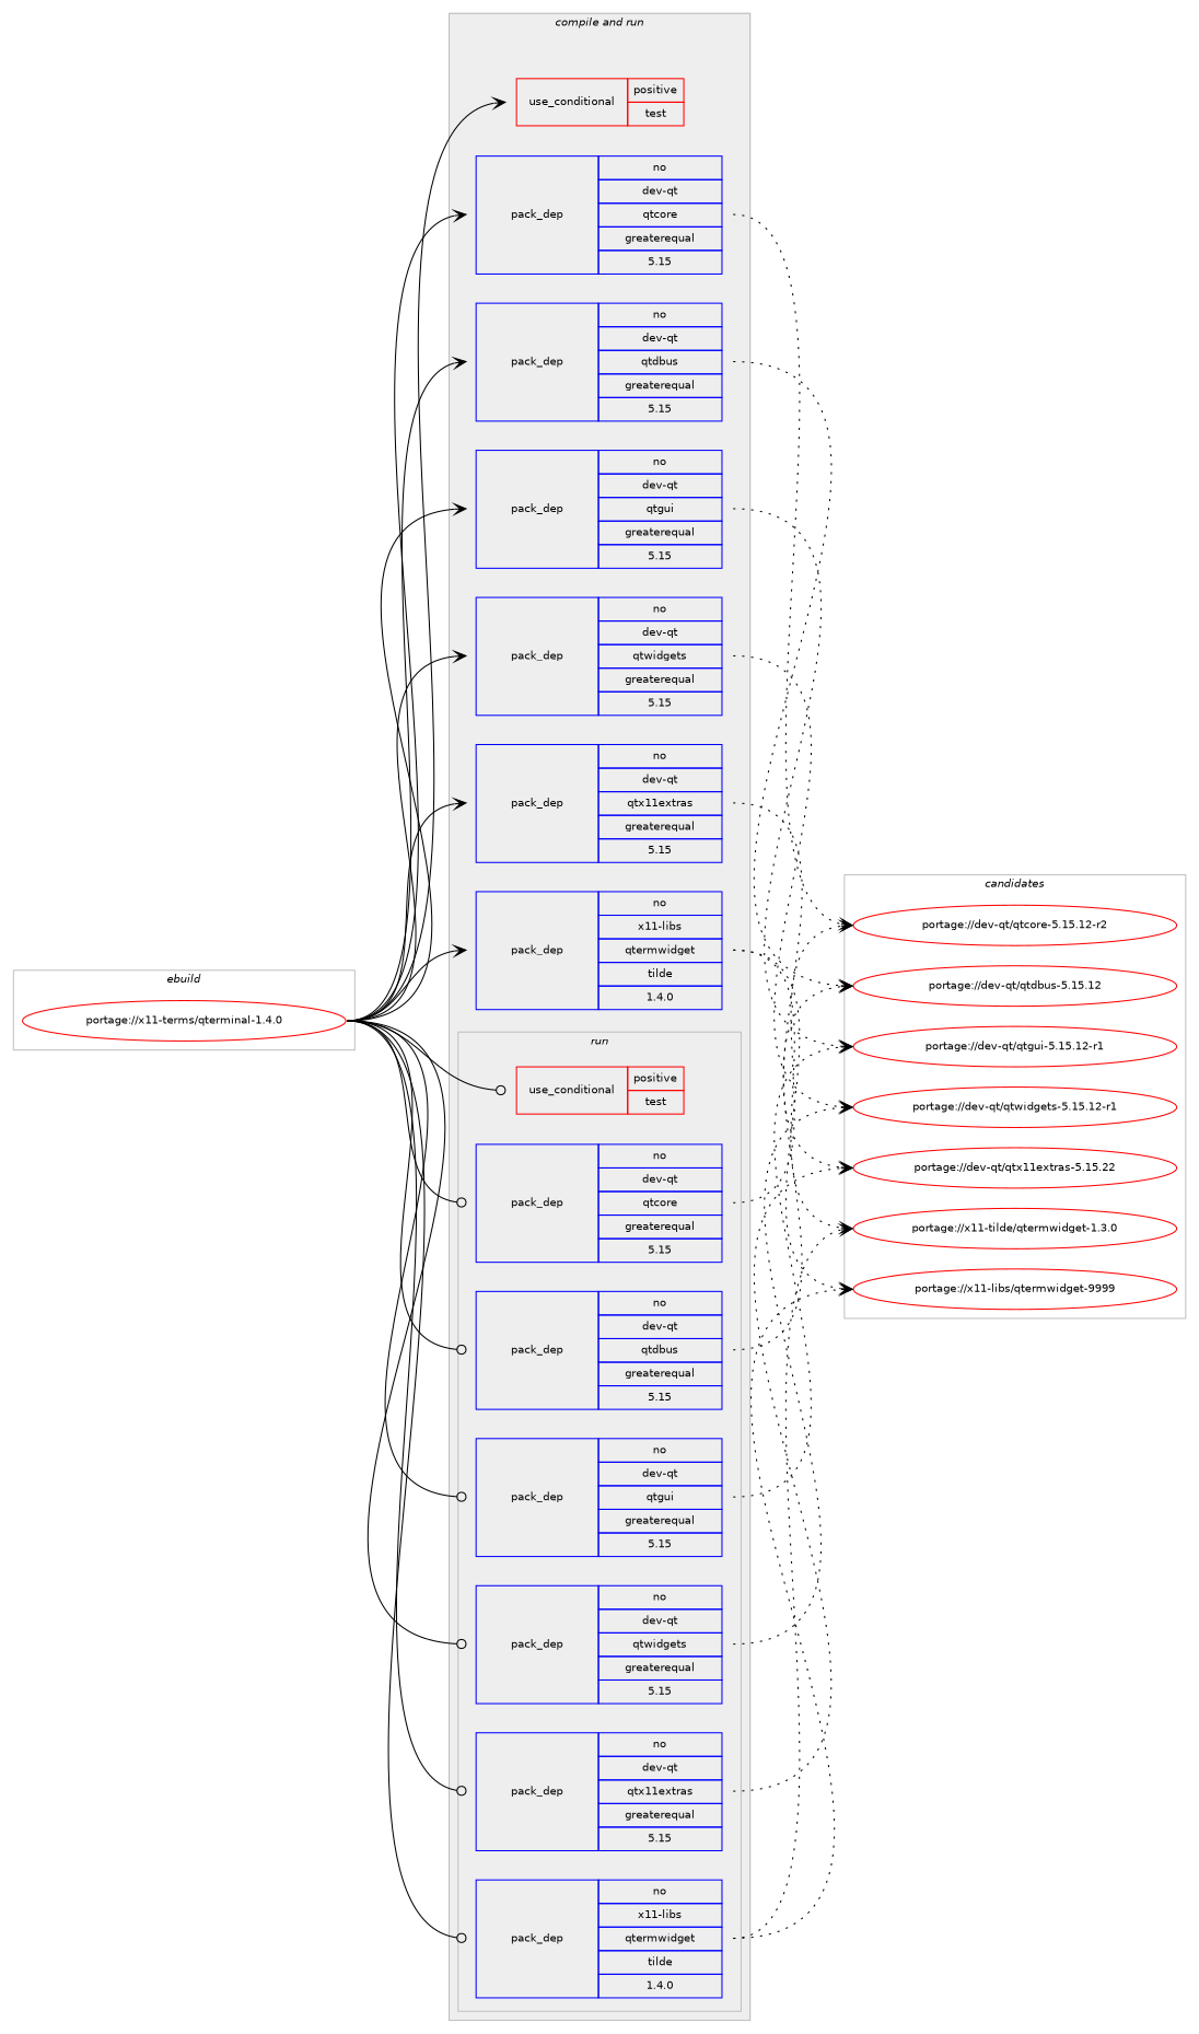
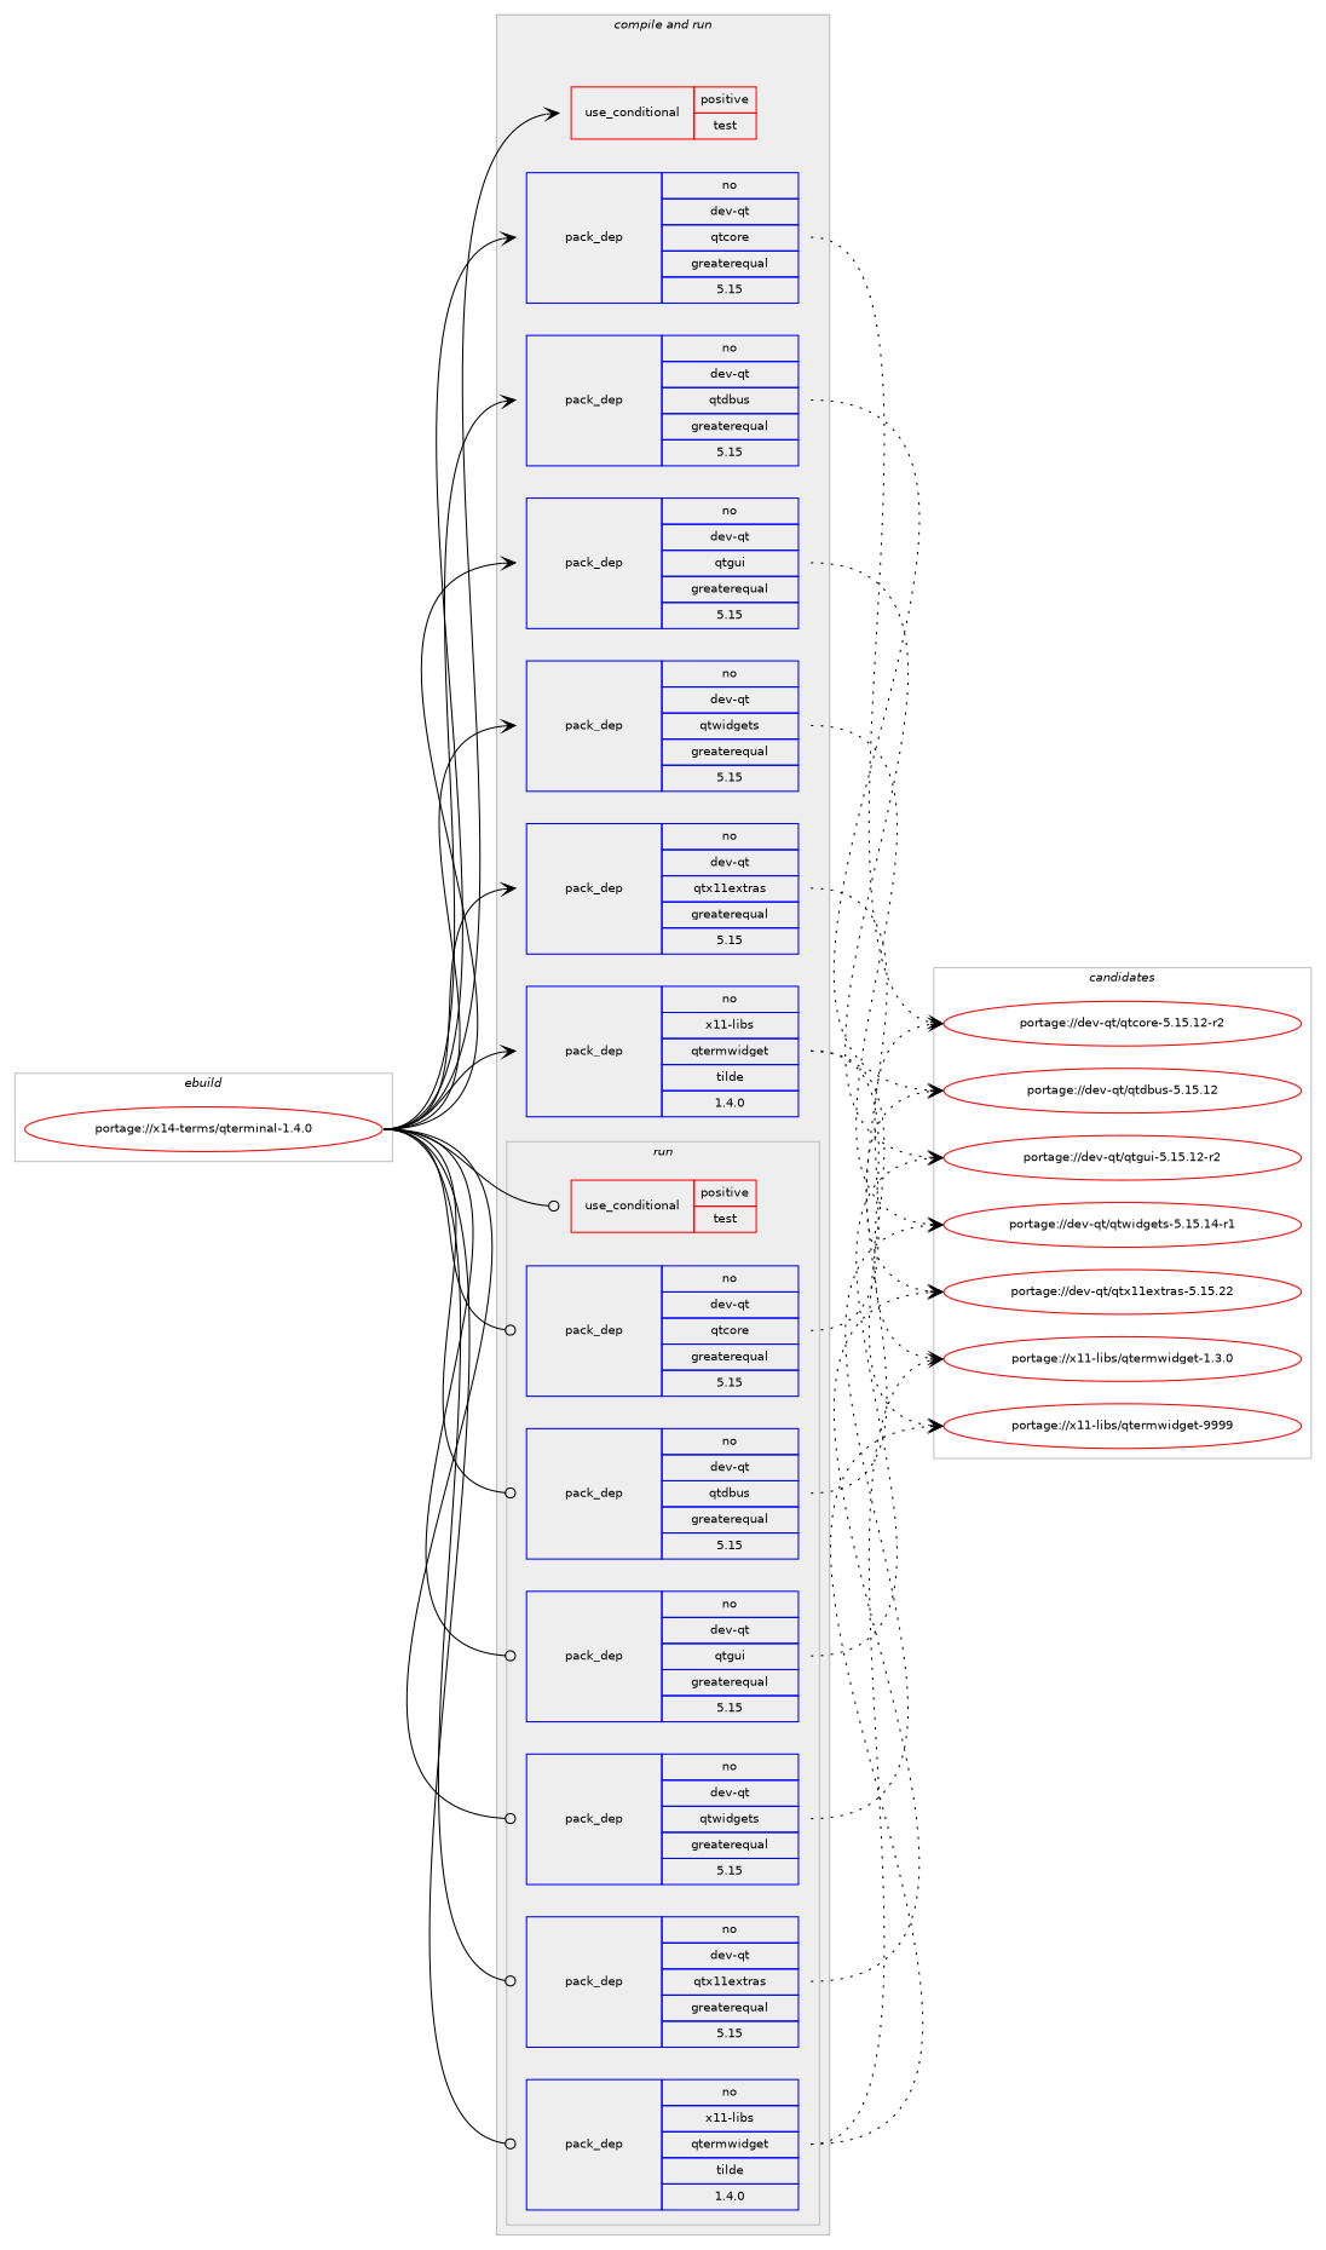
  digraph {
    compound=true
    concentrate=true
    fontname=Helvetica
    fontsize=10
    newrank=true
    rankdir=LR
    ranksep=1.5
    node [color=blue fontname=Helvetica fontsize=10 shape=none]
    edge [arrowhead=vee headport=w style=solid tailport=e weight=20]
-   n1 [color=red label="portage://x11-terms/qterminal-1.4.0" width=4 shape=""]
+   n1 [color=red label="portage://x14-terms/qterminal-1.4.0" width=4 shape=""]
    n2 [color=red label=<<TABLE BORDER="0" CELLBORDER="1" CELLSPACING="0" CELLPADDING="4"><TR><TD ROWSPAN="3" CELLPADDING="10">use_conditional</TD></TR><TR><TD>positive</TD></TR><TR><TD>test</TD></TR></TABLE>>]
    n3 [label=<<TABLE BORDER="0" CELLBORDER="1" CELLSPACING="0" CELLPADDING="4" WIDTH="220"><TR><TD ROWSPAN="6" CELLPADDING="30">pack_dep</TD></TR><TR><TD WIDTH="110">no</TD></TR><TR><TD>dev-qt</TD></TR><TR><TD>qtcore</TD></TR><TR><TD>greaterequal</TD></TR><TR><TD>5.15</TD></TR></TABLE>>]
    n4 [label=<<TABLE BORDER="0" CELLBORDER="1" CELLSPACING="0" CELLPADDING="4" WIDTH="220"><TR><TD ROWSPAN="6" CELLPADDING="30">pack_dep</TD></TR><TR><TD WIDTH="110">no</TD></TR><TR><TD>dev-qt</TD></TR><TR><TD>qtdbus</TD></TR><TR><TD>greaterequal</TD></TR><TR><TD>5.15</TD></TR></TABLE>>]
    n5 [label=<<TABLE BORDER="0" CELLBORDER="1" CELLSPACING="0" CELLPADDING="4" WIDTH="220"><TR><TD ROWSPAN="6" CELLPADDING="30">pack_dep</TD></TR><TR><TD WIDTH="110">no</TD></TR><TR><TD>dev-qt</TD></TR><TR><TD>qtgui</TD></TR><TR><TD>greaterequal</TD></TR><TR><TD>5.15</TD></TR></TABLE>>]
    n6 [label=<<TABLE BORDER="0" CELLBORDER="1" CELLSPACING="0" CELLPADDING="4" WIDTH="220"><TR><TD ROWSPAN="6" CELLPADDING="30">pack_dep</TD></TR><TR><TD WIDTH="110">no</TD></TR><TR><TD>dev-qt</TD></TR><TR><TD>qtwidgets</TD></TR><TR><TD>greaterequal</TD></TR><TR><TD>5.15</TD></TR></TABLE>>]
    n7 [label=<<TABLE BORDER="0" CELLBORDER="1" CELLSPACING="0" CELLPADDING="4" WIDTH="220"><TR><TD ROWSPAN="6" CELLPADDING="30">pack_dep</TD></TR><TR><TD WIDTH="110">no</TD></TR><TR><TD>dev-qt</TD></TR><TR><TD>qtx11extras</TD></TR><TR><TD>greaterequal</TD></TR><TR><TD>5.15</TD></TR></TABLE>>]
    n8 [label=<<TABLE BORDER="0" CELLBORDER="1" CELLSPACING="0" CELLPADDING="4" WIDTH="220"><TR><TD ROWSPAN="6" CELLPADDING="30">pack_dep</TD></TR><TR><TD WIDTH="110">no</TD></TR><TR><TD>x11-libs</TD></TR><TR><TD>qtermwidget</TD></TR><TR><TD>tilde</TD></TR><TR><TD>1.4.0</TD></TR></TABLE>>]
    n9 [color=red label=<<TABLE BORDER="0" CELLBORDER="1" CELLSPACING="0" CELLPADDING="4"><TR><TD ROWSPAN="3" CELLPADDING="10">use_conditional</TD></TR><TR><TD>positive</TD></TR><TR><TD>test</TD></TR></TABLE>>]
    n10 [label=<<TABLE BORDER="0" CELLBORDER="1" CELLSPACING="0" CELLPADDING="4" WIDTH="220"><TR><TD ROWSPAN="6" CELLPADDING="30">pack_dep</TD></TR><TR><TD WIDTH="110">no</TD></TR><TR><TD>dev-qt</TD></TR><TR><TD>qtcore</TD></TR><TR><TD>greaterequal</TD></TR><TR><TD>5.15</TD></TR></TABLE>>]
    n11 [label=<<TABLE BORDER="0" CELLBORDER="1" CELLSPACING="0" CELLPADDING="4" WIDTH="220"><TR><TD ROWSPAN="6" CELLPADDING="30">pack_dep</TD></TR><TR><TD WIDTH="110">no</TD></TR><TR><TD>dev-qt</TD></TR><TR><TD>qtdbus</TD></TR><TR><TD>greaterequal</TD></TR><TR><TD>5.15</TD></TR></TABLE>>]
    n12 [label=<<TABLE BORDER="0" CELLBORDER="1" CELLSPACING="0" CELLPADDING="4" WIDTH="220"><TR><TD ROWSPAN="6" CELLPADDING="30">pack_dep</TD></TR><TR><TD WIDTH="110">no</TD></TR><TR><TD>dev-qt</TD></TR><TR><TD>qtgui</TD></TR><TR><TD>greaterequal</TD></TR><TR><TD>5.15</TD></TR></TABLE>>]
    n13 [label=<<TABLE BORDER="0" CELLBORDER="1" CELLSPACING="0" CELLPADDING="4" WIDTH="220"><TR><TD ROWSPAN="6" CELLPADDING="30">pack_dep</TD></TR><TR><TD WIDTH="110">no</TD></TR><TR><TD>dev-qt</TD></TR><TR><TD>qtwidgets</TD></TR><TR><TD>greaterequal</TD></TR><TR><TD>5.15</TD></TR></TABLE>>]
    n14 [label=<<TABLE BORDER="0" CELLBORDER="1" CELLSPACING="0" CELLPADDING="4" WIDTH="220"><TR><TD ROWSPAN="6" CELLPADDING="30">pack_dep</TD></TR><TR><TD WIDTH="110">no</TD></TR><TR><TD>dev-qt</TD></TR><TR><TD>qtx11extras</TD></TR><TR><TD>greaterequal</TD></TR><TR><TD>5.15</TD></TR></TABLE>>]
    n15 [label=<<TABLE BORDER="0" CELLBORDER="1" CELLSPACING="0" CELLPADDING="4" WIDTH="220"><TR><TD ROWSPAN="6" CELLPADDING="30">pack_dep</TD></TR><TR><TD WIDTH="110">no</TD></TR><TR><TD>x11-libs</TD></TR><TR><TD>qtermwidget</TD></TR><TR><TD>tilde</TD></TR><TR><TD>1.4.0</TD></TR></TABLE>>]
    n16 [color=red label="portage://dev-qt/qtcore-5.15.12-r2" width=4 shape=""]
    n17 [color=red label="portage://dev-qt/qtdbus-5.15.12" width=4 shape=""]
-   n18 [color=red label="portage://dev-qt/qtgui-5.15.12-r1" width=4 shape=""]
-   n19 [color=red label="portage://dev-qt/qtwidgets-5.15.12-r1" width=4 shape=""]
+   n18 [color=red label="portage://dev-qt/qtgui-5.15.12-r2" width=4 shape=""]
+   n19 [color=red label="portage://dev-qt/qtwidgets-5.15.14-r1" width=4 shape=""]
    n20 [color=red label="portage://dev-qt/qtx11extras-5.15.22" width=4 shape=""]
-   n21 [color=red label="portage://x11-tilde/qtermwidget-1.3.0" width=4 shape=""]
+   n21 [color=red label="portage://x11-libs/qtermwidget-1.3.0" width=4 shape=""]
    n22 [color=red label="portage://x11-libs/qtermwidget-9999" width=4 shape=""]
    subgraph cluster_1 {
      color=gray
      label=<<i>ebuild</i>>
      rank=same
      n1
    }
    subgraph cluster_2 {
      color=gray
      label=<<i>dependencies</i>>
      subgraph cluster_3 {
        color=gray
        fillcolor="#eeeeee"
        label=<<i>compile</i>>
        style=filled
        subgraph sub_4 {
          color=gray
          fillcolor="#eeeeee"
          label=<<i>compile</i>>
          style=filled
          n2
        }
        subgraph sub_5 {
          color=gray
          fillcolor="#eeeeee"
          label=<<i>compile</i>>
          style=filled
          n3
        }
        subgraph sub_6 {
          color=gray
          fillcolor="#eeeeee"
          label=<<i>compile</i>>
          style=filled
          n4
        }
        subgraph sub_7 {
          color=gray
          fillcolor="#eeeeee"
          label=<<i>compile</i>>
          style=filled
          n5
        }
        subgraph sub_8 {
          color=gray
          fillcolor="#eeeeee"
          label=<<i>compile</i>>
          style=filled
          n6
        }
        subgraph sub_9 {
          color=gray
          fillcolor="#eeeeee"
          label=<<i>compile</i>>
          style=filled
          n7
        }
        subgraph sub_10 {
          color=gray
          fillcolor="#eeeeee"
          label=<<i>compile</i>>
          style=filled
          n8
        }
      }
      subgraph cluster_11 {
        color=gray
        fillcolor="#eeeeee"
        label=<<i>compile and run</i>>
        style=filled
      }
      subgraph cluster_12 {
        color=gray
        fillcolor="#eeeeee"
        label=<<i>run</i>>
        style=filled
        subgraph sub_13 {
          color=gray
          fillcolor="#eeeeee"
          label=<<i>run</i>>
          style=filled
          n9
        }
        subgraph sub_14 {
          color=gray
          fillcolor="#eeeeee"
          label=<<i>run</i>>
          style=filled
          n10
        }
        subgraph sub_15 {
          color=gray
          fillcolor="#eeeeee"
          label=<<i>run</i>>
          style=filled
          n11
        }
        subgraph sub_16 {
          color=gray
          fillcolor="#eeeeee"
          label=<<i>run</i>>
          style=filled
          n12
        }
        subgraph sub_17 {
          color=gray
          fillcolor="#eeeeee"
          label=<<i>run</i>>
          style=filled
          n13
        }
        subgraph sub_18 {
          color=gray
          fillcolor="#eeeeee"
          label=<<i>run</i>>
          style=filled
          n14
        }
        subgraph sub_19 {
          color=gray
          fillcolor="#eeeeee"
          label=<<i>run</i>>
          style=filled
          n15
        }
      }
    }
    subgraph cluster_20 {
      color=gray
      label=<<i>candidates</i>>
      rank=same
      subgraph sub_21 {
        color=black
        label=<<i>candidates</i>>
        nodesep=1
        rank=same
        n16
      }
      subgraph sub_22 {
        color=black
        label=<<i>candidates</i>>
        nodesep=1
        rank=same
        n17
      }
      subgraph sub_23 {
        color=black
        label=<<i>candidates</i>>
        nodesep=1
        rank=same
        n18
      }
      subgraph sub_24 {
        color=black
        label=<<i>candidates</i>>
        nodesep=1
        rank=same
        n19
      }
      subgraph sub_25 {
        color=black
        label=<<i>candidates</i>>
        nodesep=1
        rank=same
        n20
      }
      subgraph sub_26 {
        color=black
        label=<<i>candidates</i>>
        nodesep=1
        rank=same
        n21
        n22
      }
      subgraph sub_27 {
        color=black
        label=<<i>candidates</i>>
        nodesep=1
        rank=same
        n16
      }
      subgraph sub_28 {
        color=black
        label=<<i>candidates</i>>
        nodesep=1
        rank=same
        n17
      }
      subgraph sub_29 {
        color=black
        label=<<i>candidates</i>>
        nodesep=1
        rank=same
        n18
      }
      subgraph sub_30 {
        color=black
        label=<<i>candidates</i>>
        nodesep=1
        rank=same
        n19
      }
      subgraph sub_31 {
        color=black
        label=<<i>candidates</i>>
        nodesep=1
        rank=same
        n20
      }
      subgraph sub_32 {
        color=black
        label=<<i>candidates</i>>
        nodesep=1
        rank=same
        n21
        n22
      }
    }
    n1 -> n2
    n1 -> n3
    n1 -> n4
    n1 -> n5
    n1 -> n6
    n1 -> n7
    n1 -> n8
    n1 -> n9 [arrowhead=odot]
    n1 -> n10 [arrowhead=odot]
    n1 -> n11 [arrowhead=odot]
    n1 -> n12 [arrowhead=odot]
    n1 -> n13 [arrowhead=odot]
    n1 -> n14 [arrowhead=odot]
    n1 -> n15 [arrowhead=odot]
    n3 -> n16 [style=dotted weight=100]
    n4 -> n17 [style=dotted weight=100]
    n5 -> n18 [style=dotted weight=100]
    n6 -> n19 [style=dotted weight=100]
    n7 -> n20 [style=dotted weight=100]
    n8 -> n21 [style=dotted weight=100]
    n8 -> n22 [style=dotted weight=100]
    n10 -> n16 [style=dotted weight=100]
    n11 -> n17 [style=dotted weight=100]
    n12 -> n18 [style=dotted weight=100]
    n13 -> n19 [style=dotted weight=100]
    n14 -> n20 [style=dotted weight=100]
    n15 -> n21 [style=dotted weight=100]
    n15 -> n22 [style=dotted weight=100]
  }
